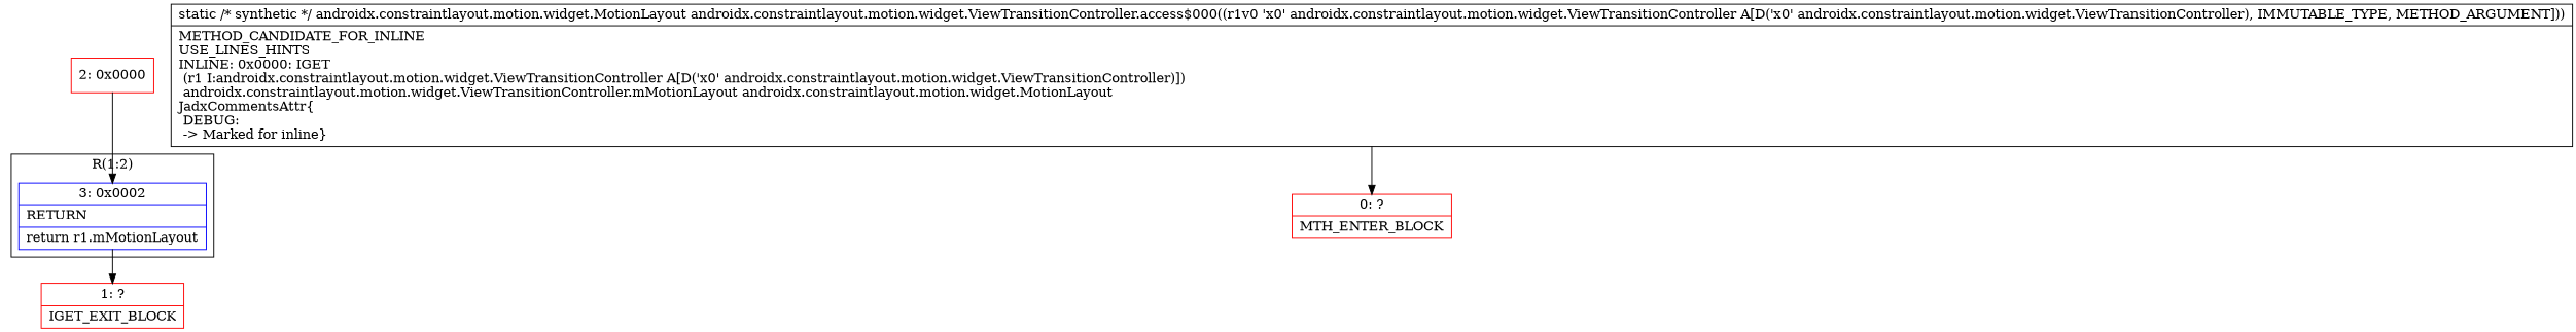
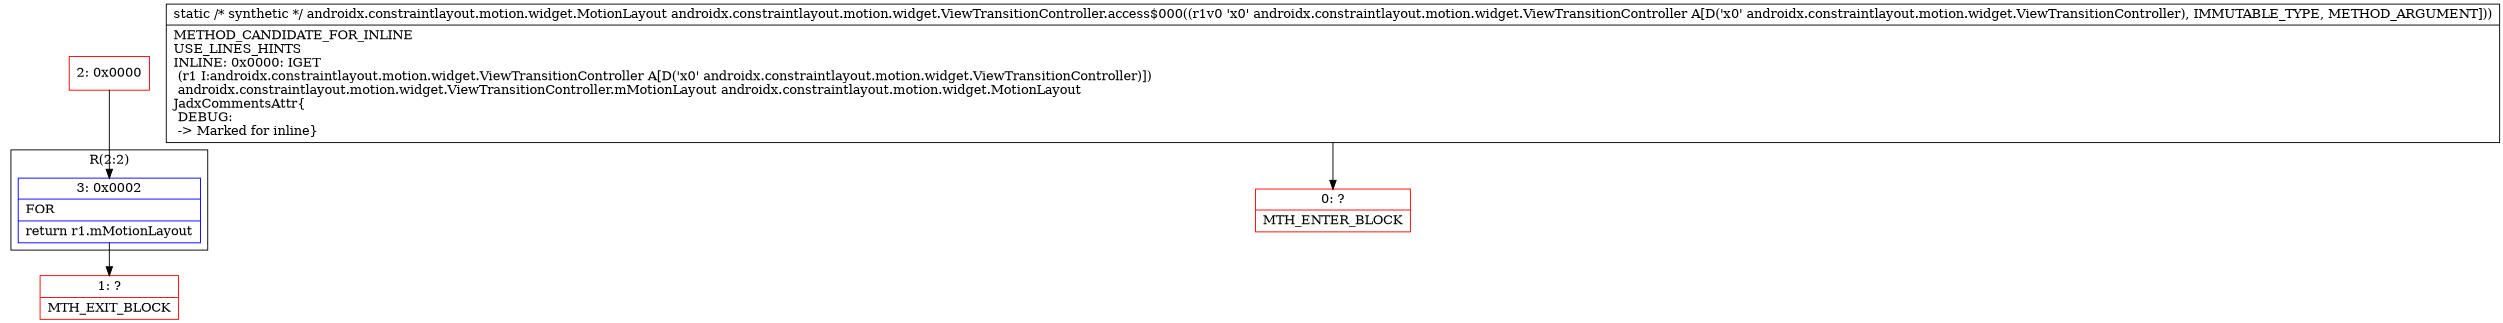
  digraph {
    node [color=red shape=record]
-   n1 [color=blue label="{3\:\ 0x0002|RETURN\l|return r1.mMotionLayout\l}"]
-   n2 [label="{1\:\ ?|IGET_EXIT_BLOCK\l}"]
+   n1 [color=blue label="{3\:\ 0x0002|FOR\l|return r1.mMotionLayout\l}"]
+   n2 [label="{1\:\ ?|MTH_EXIT_BLOCK\l}"]
    n3 [label="{0\:\ ?|MTH_ENTER_BLOCK\l}"]
    n4 [label="{2\:\ 0x0000}"]
    n5 [label="{static \/* synthetic *\/ androidx.constraintlayout.motion.widget.MotionLayout androidx.constraintlayout.motion.widget.ViewTransitionController.access$000((r1v0 'x0' androidx.constraintlayout.motion.widget.ViewTransitionController A[D('x0' androidx.constraintlayout.motion.widget.ViewTransitionController), IMMUTABLE_TYPE, METHOD_ARGUMENT]))  | METHOD_CANDIDATE_FOR_INLINE\lUSE_LINES_HINTS\lINLINE: 0x0000: IGET  \l  (r1 I:androidx.constraintlayout.motion.widget.ViewTransitionController A[D('x0' androidx.constraintlayout.motion.widget.ViewTransitionController)])\l androidx.constraintlayout.motion.widget.ViewTransitionController.mMotionLayout androidx.constraintlayout.motion.widget.MotionLayout\lJadxCommentsAttr\{\l DEBUG: \l \-\> Marked for inline\}\l}" color=""]
    subgraph cluster_1 {
-     label="R(1:2)"
+     label="R(2:2)"
      n1
    }
    n1 -> n2
    n4 -> n1
    n5 -> n3
  }
